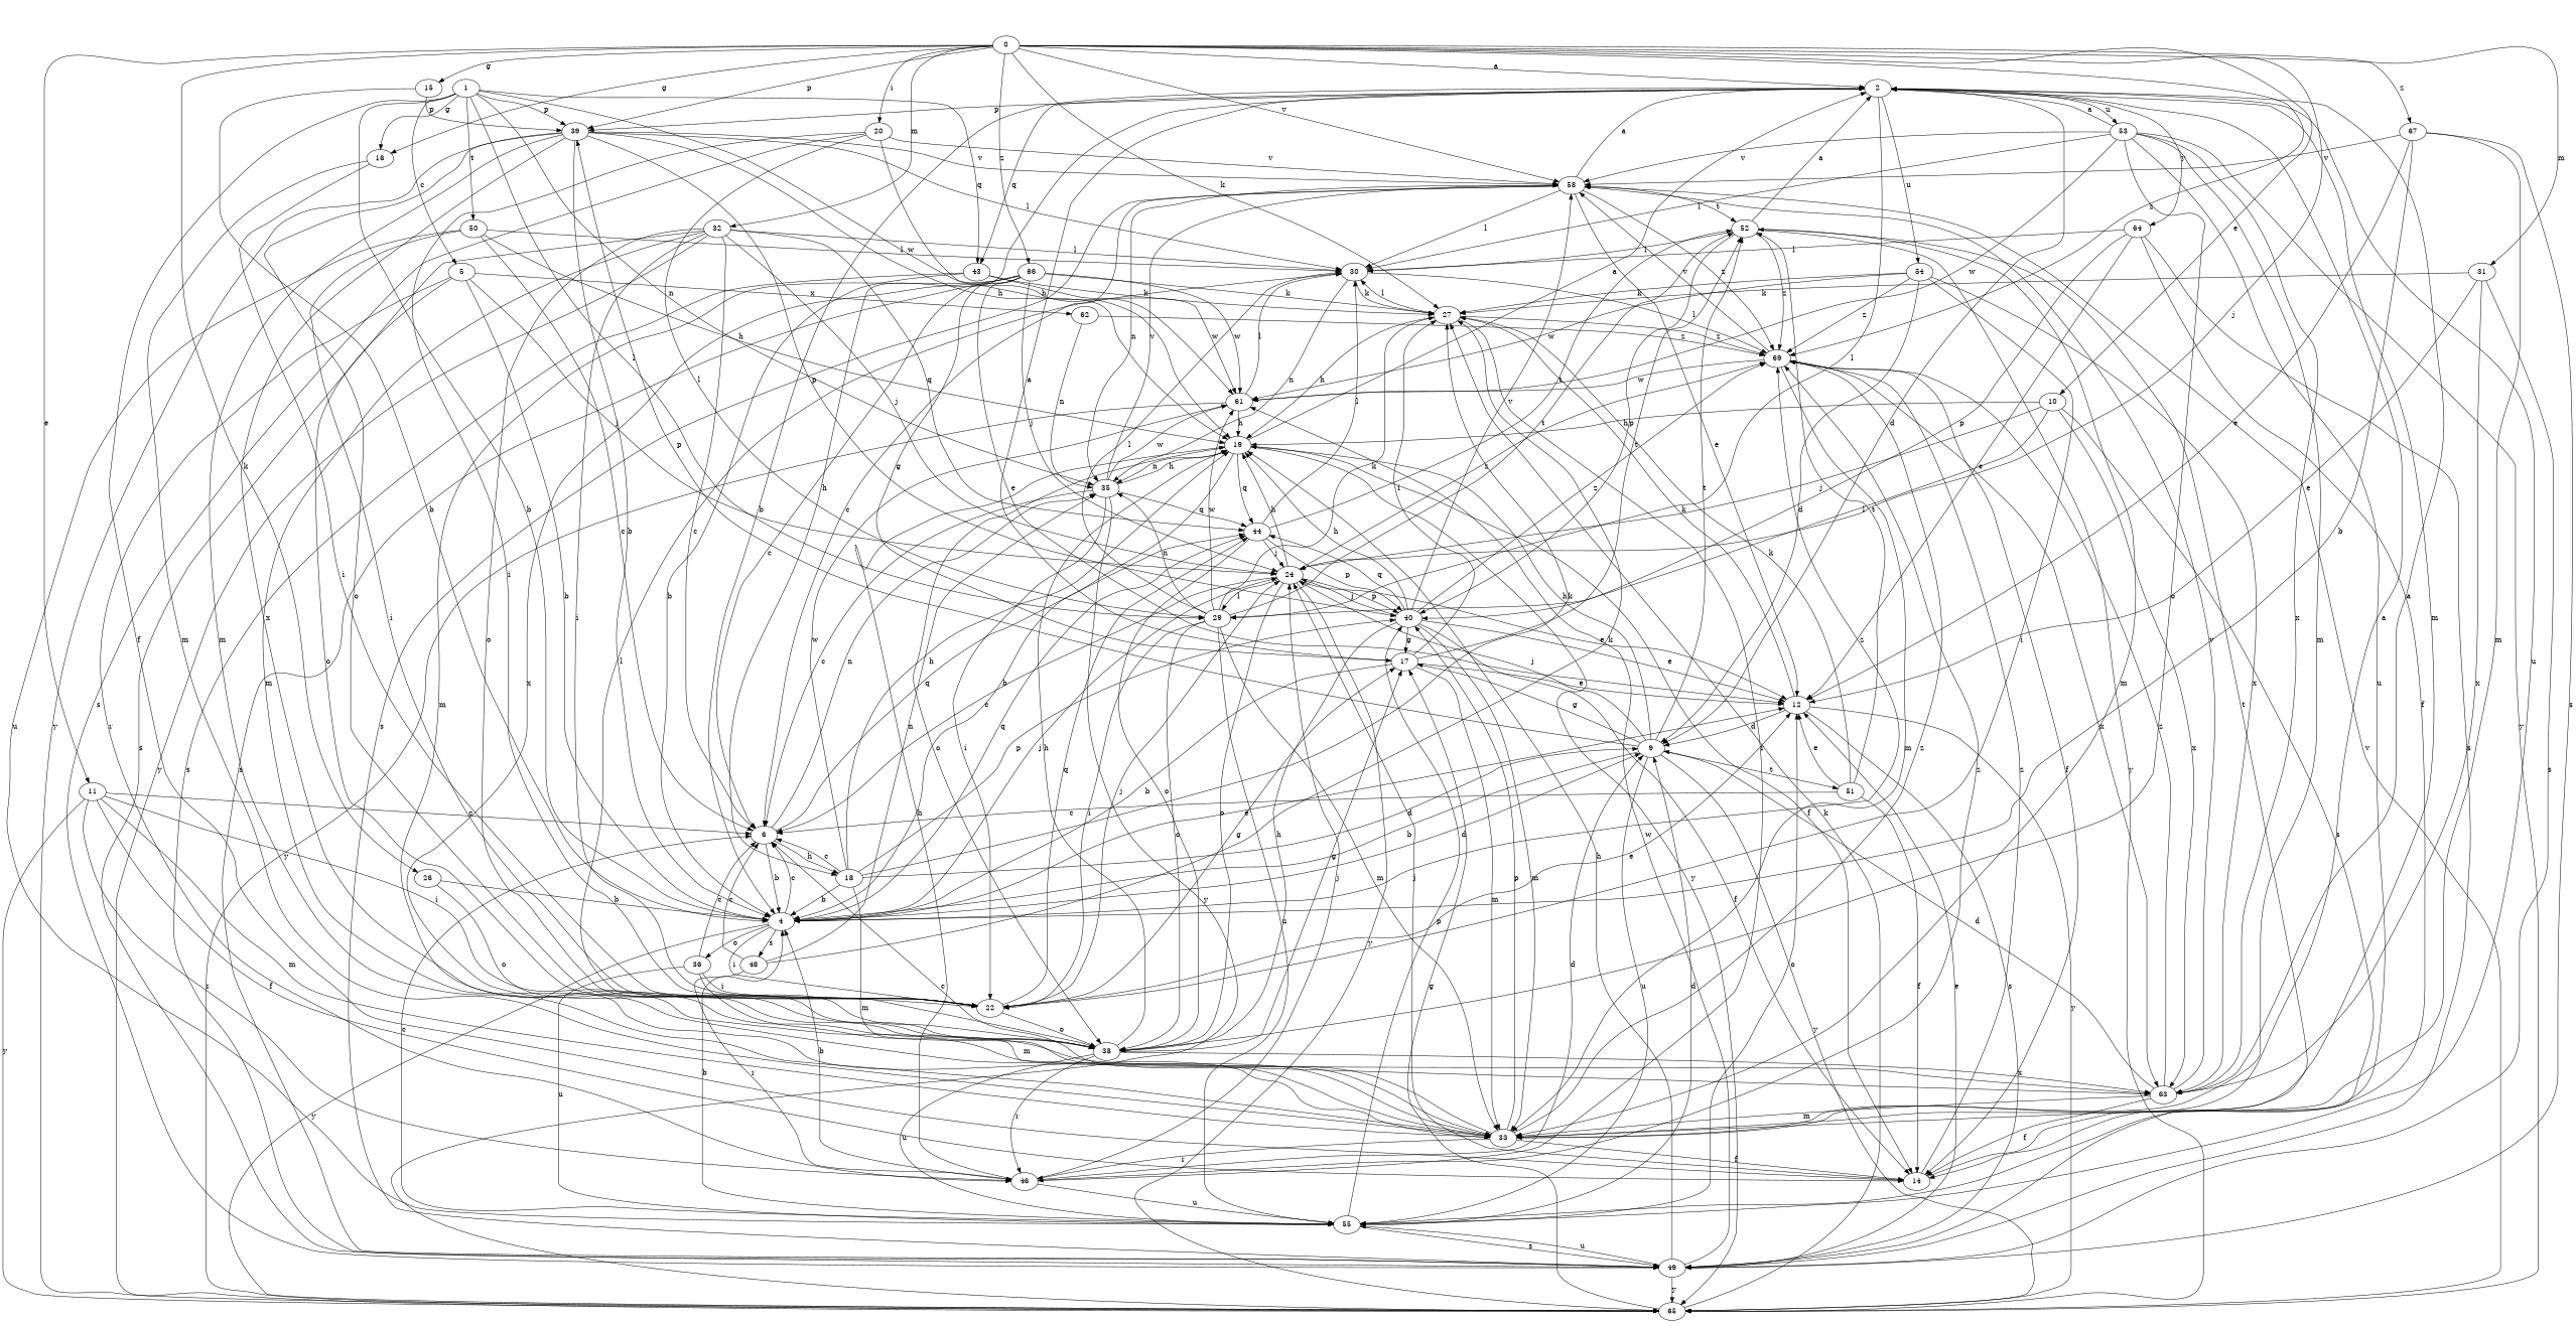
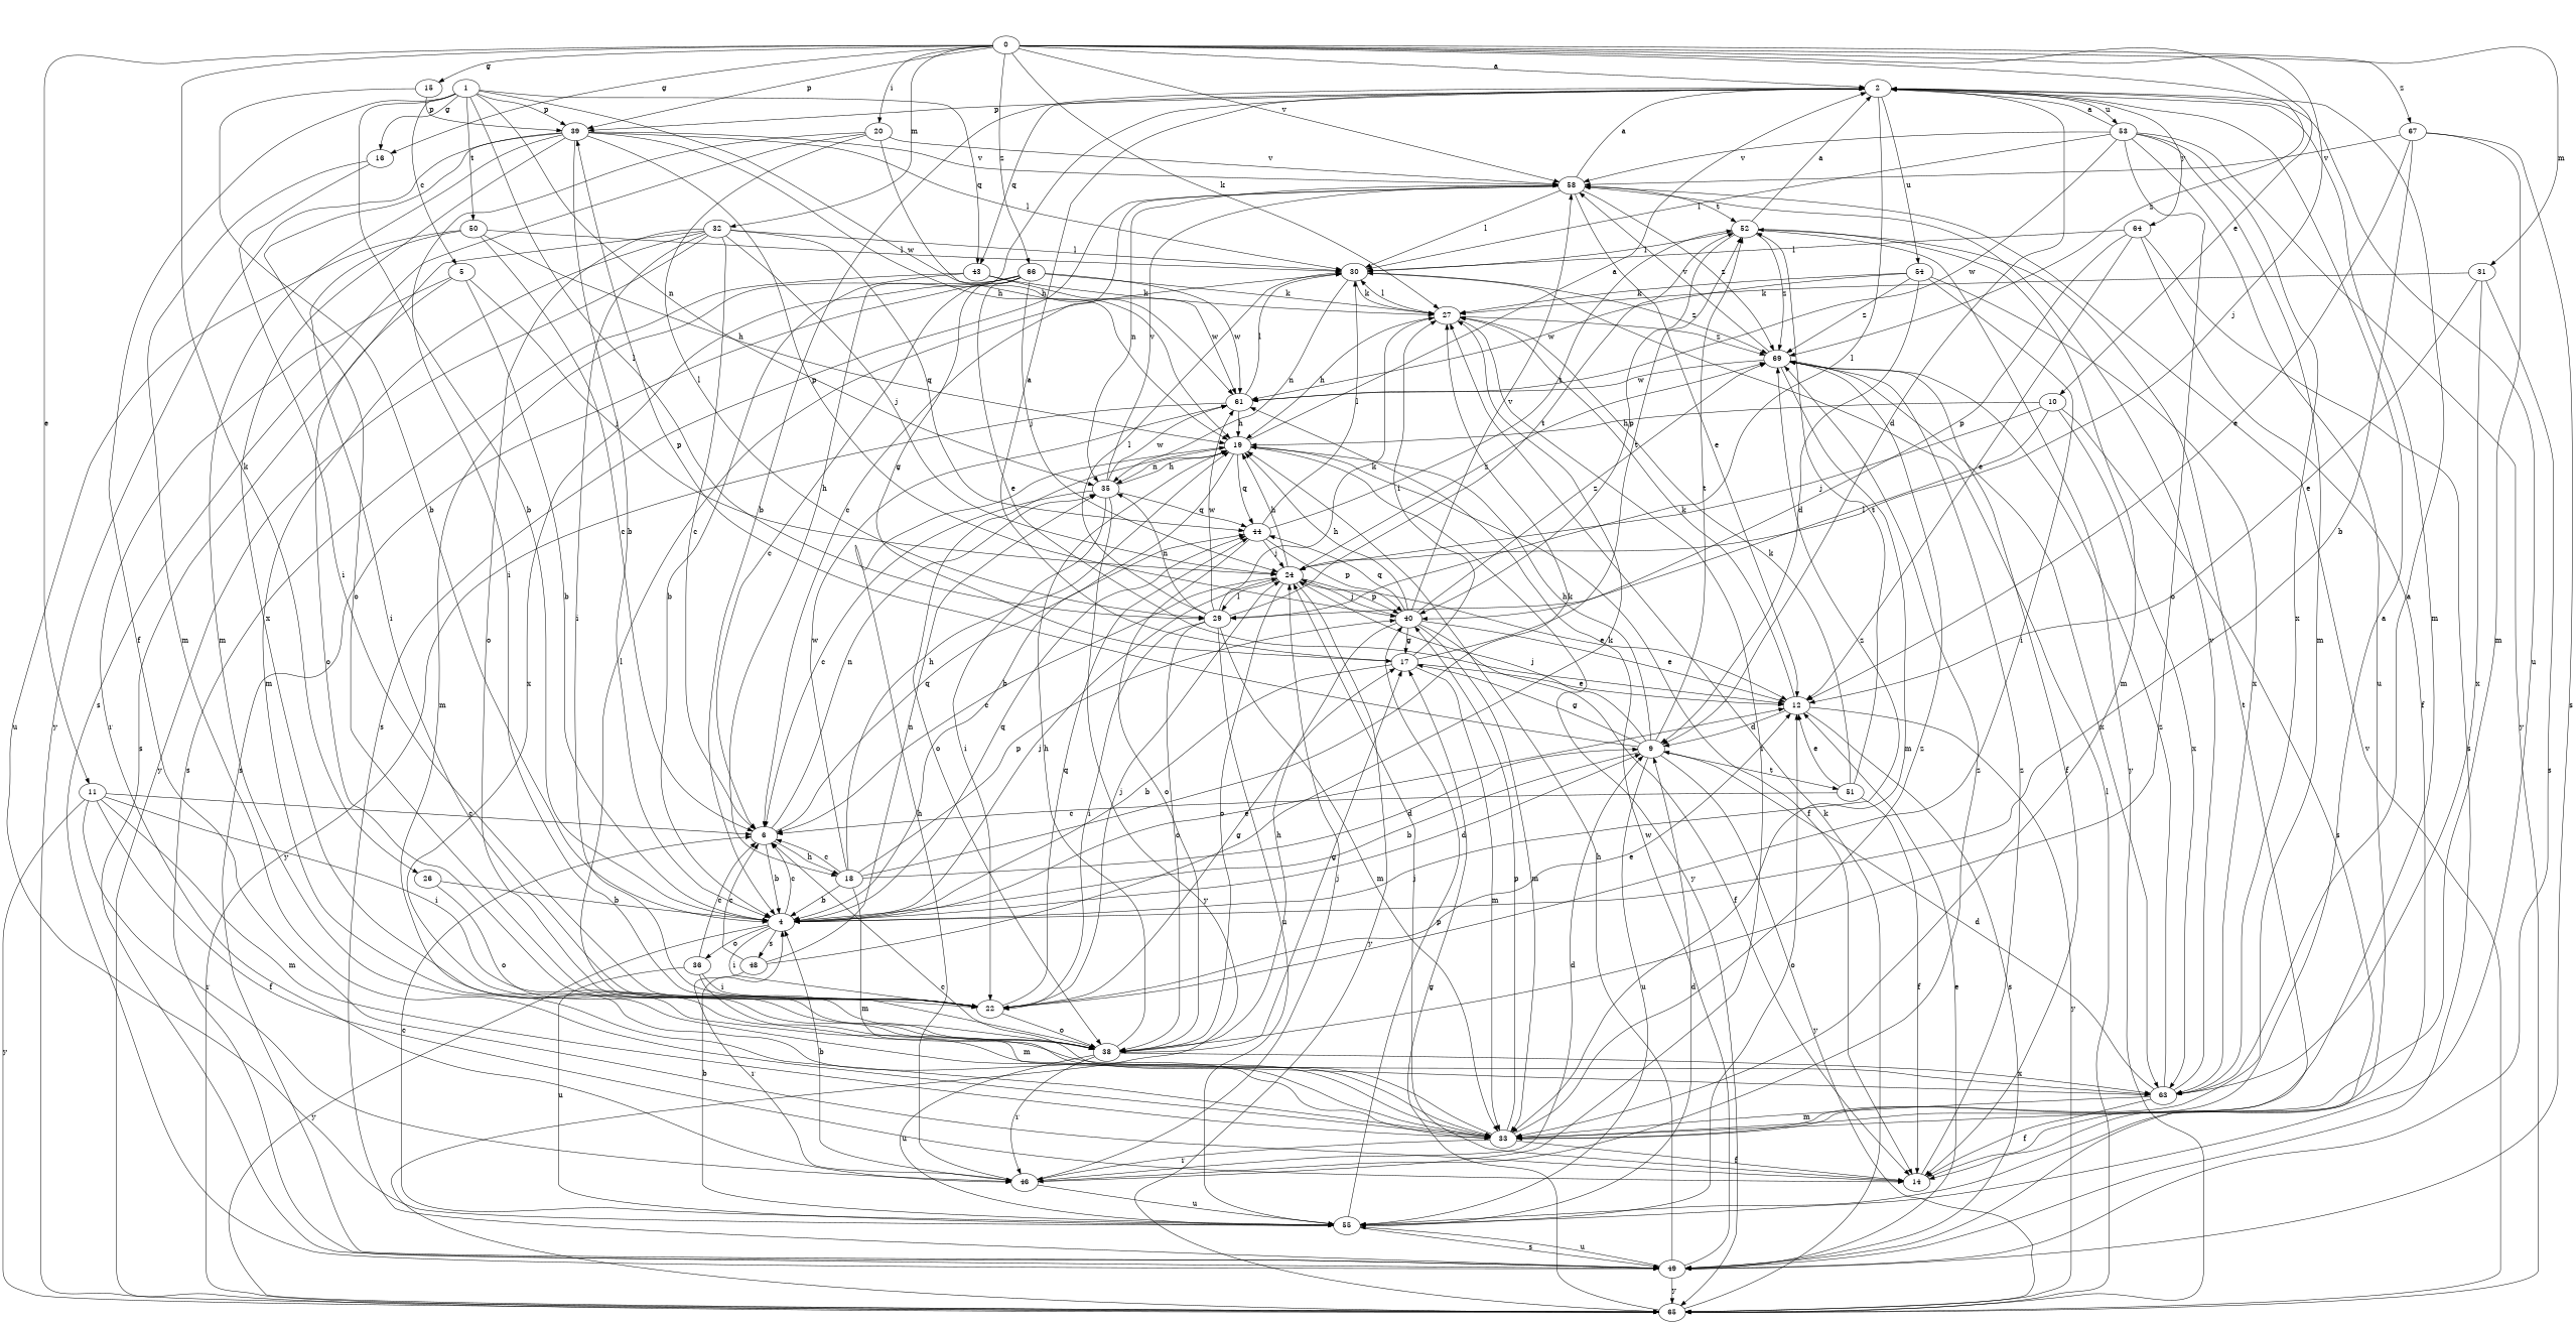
  strict digraph {
    0
    2
    10
    11
    15
    16
    20
    24
    26
    27
    31
    32
    39
    58
    66
    67
    69
    4
    29
    43
    9
    18
    33
    53
    54
    55
    64
    19
    49
    63
    14
    6
    22
    65
    46
    12
    38
    40
    30
    44
    35
    52
    61
    17
    1
    5
    50
    36
    48
-   62
    51
    0 -> 2 [label=a]
    0 -> 10 [label=e]
    0 -> 11 [label=e]
    0 -> 15 [label=g]
    0 -> 16 [label=g]
    0 -> 20 [label=i]
    0 -> 24 [label=j]
    0 -> 26 [label=k]
    0 -> 27 [label=k]
    0 -> 31 [label=m]
    0 -> 32 [label=m]
    0 -> 39 [label=p]
    0 -> 58 [label=v]
    0 -> 66 [label=z]
    0 -> 67 [label=z]
    0 -> 69 [label=z]
    2 -> 39 [label=p]
    2 -> 4 [label=b]
    2 -> 29 [label=l]
    2 -> 43 [label=q]
    2 -> 9 [label=d]
    2 -> 18 [label=h]
    2 -> 33 [label=m]
    2 -> 53 [label=u]
    2 -> 54 [label=u]
    2 -> 55 [label=u]
    2 -> 64 [label=y]
    10 -> 24 [label=j]
    10 -> 29 [label=l]
    10 -> 19 [label=h]
    10 -> 49 [label=s]
    10 -> 63 [label=x]
    11 -> 33 [label=m]
    11 -> 14 [label=f]
    11 -> 6 [label=c]
    11 -> 22 [label=i]
    11 -> 65 [label=y]
    11 -> 46 [label=r]
    15 -> 39 [label=p]
    15 -> 4 [label=b]
    16 -> 33 [label=m]
    16 -> 22 [label=i]
    20 -> 58 [label=v]
    20 -> 29 [label=l]
    20 -> 19 [label=h]
    20 -> 49 [label=s]
    20 -> 22 [label=i]
    24 -> 69 [label=z]
    24 -> 29 [label=l]
    24 -> 19 [label=h]
    24 -> 6 [label=c]
    24 -> 65 [label=y]
    24 -> 12 [label=e]
    24 -> 38 [label=o]
    24 -> 40 [label=p]
    26 -> 4 [label=b]
    26 -> 38 [label=o]
    27 -> 69 [label=z]
    27 -> 19 [label=h]
    27 -> 46 [label=r]
    27 -> 30 [label=l]
    31 -> 27 [label=k]
    31 -> 49 [label=s]
    31 -> 63 [label=x]
    31 -> 12 [label=e]
    32 -> 24 [label=j]
    32 -> 33 [label=m]
    32 -> 49 [label=s]
    32 -> 6 [label=c]
    32 -> 22 [label=i]
    32 -> 65 [label=y]
    32 -> 38 [label=o]
    32 -> 30 [label=l]
    32 -> 44 [label=q]
    39 -> 58 [label=v]
    39 -> 4 [label=b]
    39 -> 33 [label=m]
    39 -> 19 [label=h]
    39 -> 63 [label=x]
    39 -> 65 [label=y]
    39 -> 38 [label=o]
    39 -> 40 [label=p]
    39 -> 30 [label=l]
    58 -> 2 [label=a]
    58 -> 69 [label=z]
    58 -> 49 [label=s]
    58 -> 6 [label=c]
    58 -> 12 [label=e]
    58 -> 30 [label=l]
    58 -> 35 [label=n]
    58 -> 52 [label=t]
    66 -> 24 [label=j]
    66 -> 27 [label=k]
    66 -> 33 [label=m]
    66 -> 49 [label=s]
    66 -> 63 [label=x]
    66 -> 6 [label=c]
    66 -> 12 [label=e]
    66 -> 61 [label=w]
    66 -> 17 [label=g]
    67 -> 58 [label=v]
    67 -> 4 [label=b]
    67 -> 33 [label=m]
    67 -> 49 [label=s]
    67 -> 12 [label=e]
    69 -> 58 [label=v]
    69 -> 33 [label=m]
    69 -> 63 [label=x]
    69 -> 14 [label=f]
    69 -> 61 [label=w]
    4 -> 24 [label=j]
    4 -> 69 [label=z]
    4 -> 9 [label=d]
    4 -> 6 [label=c]
    4 -> 22 [label=i]
    4 -> 65 [label=y]
    4 -> 12 [label=e]
    4 -> 44 [label=q]
    4 -> 36 [label=o]
    4 -> 48 [label=s]
    29 -> 27 [label=k]
    29 -> 33 [label=m]
    29 -> 55 [label=u]
    29 -> 22 [label=i]
    29 -> 38 [label=o]
    29 -> 30 [label=l]
    29 -> 35 [label=n]
    29 -> 52 [label=t]
    29 -> 61 [label=w]
    43 -> 27 [label=k]
    43 -> 4 [label=b]
    43 -> 49 [label=s]
    43 -> 61 [label=w]
    9 -> 24 [label=j]
    9 -> 39 [label=p]
    9 -> 4 [label=b]
    9 -> 55 [label=u]
    9 -> 19 [label=h]
    9 -> 65 [label=y]
    9 -> 52 [label=t]
    9 -> 17 [label=g]
    9 -> 51 [label=t]
    18 -> 27 [label=k]
    18 -> 4 [label=b]
    18 -> 9 [label=d]
    18 -> 33 [label=m]
    18 -> 19 [label=h]
    18 -> 6 [label=c]
    18 -> 40 [label=p]
    18 -> 61 [label=w]
    33 -> 2 [label=a]
    33 -> 69 [label=z]
    33 -> 14 [label=f]
    33 -> 6 [label=c]
    33 -> 46 [label=r]
    33 -> 40 [label=p]
    53 -> 2 [label=a]
    53 -> 58 [label=v]
    53 -> 33 [label=m]
    53 -> 55 [label=u]
    53 -> 63 [label=x]
    53 -> 65 [label=y]
    53 -> 38 [label=o]
    53 -> 30 [label=l]
    53 -> 61 [label=w]
    54 -> 27 [label=k]
    54 -> 69 [label=z]
    54 -> 9 [label=d]
    54 -> 63 [label=x]
    54 -> 22 [label=i]
    54 -> 61 [label=w]
    55 -> 4 [label=b]
    55 -> 9 [label=d]
    55 -> 49 [label=s]
    55 -> 6 [label=c]
    55 -> 12 [label=o]
    55 -> 40 [label=p]
    64 -> 49 [label=s]
    64 -> 14 [label=f]
    64 -> 12 [label=e]
    64 -> 40 [label=p]
    64 -> 30 [label=l]
    19 -> 2 [label=a]
    19 -> 4 [label=b]
    19 -> 14 [label=f]
    19 -> 65 [label=y]
    19 -> 38 [label=o]
    19 -> 44 [label=q]
    19 -> 35 [label=n]
    49 -> 55 [label=u]
    49 -> 19 [label=h]
    49 -> 65 [label=y]
    49 -> 12 [label=e]
    49 -> 61 [label=w]
    63 -> 2 [label=a]
    63 -> 58 [label=v]
    63 -> 69 [label=z]
    63 -> 9 [label=d]
    63 -> 33 [label=m]
    63 -> 14 [label=f]
    14 -> 24 [label=j]
    14 -> 69 [label=z]
    14 -> 52 [label=t]
    6 -> 4 [label=b]
    6 -> 18 [label=h]
    6 -> 44 [label=q]
    6 -> 35 [label=n]
    22 -> 24 [label=j]
    22 -> 12 [label=e]
    22 -> 38 [label=o]
    22 -> 44 [label=q]
    22 -> 17 [label=g]
    65 -> 27 [label=k]
    65 -> 58 [label=v]
+   65 -> 30 [label=l]
    65 -> 17 [label=g]
    46 -> 24 [label=j]
    46 -> 69 [label=z]
    46 -> 4 [label=b]
    46 -> 9 [label=d]
    46 -> 55 [label=u]
    46 -> 19 [label=h]
    12 -> 27 [label=k]
    12 -> 9 [label=d]
    12 -> 49 [label=s]
    12 -> 65 [label=y]
    38 -> 55 [label=u]
    38 -> 19 [label=h]
    38 -> 63 [label=x]
    38 -> 46 [label=r]
    38 -> 30 [label=l]
    38 -> 17 [label=g]
    40 -> 24 [label=j]
    40 -> 58 [label=v]
    40 -> 69 [label=z]
    40 -> 33 [label=m]
    40 -> 19 [label=h]
    40 -> 14 [label=f]
    40 -> 12 [label=e]
    40 -> 38 [label=h]
    40 -> 44 [label=q]
    40 -> 17 [label=g]
    30 -> 27 [label=k]
-   30 -> 69 [label=l]
+   30 -> 69 [label=z]
    30 -> 35 [label=n]
    44 -> 24 [label=j]
    44 -> 38 [label=o]
    44 -> 40 [label=p]
    44 -> 30 [label=l]
    44 -> 52 [label=t]
    35 -> 58 [label=v]
    35 -> 19 [label=h]
    35 -> 6 [label=c]
    35 -> 22 [label=i]
    35 -> 65 [label=y]
    35 -> 44 [label=q]
    35 -> 61 [label=w]
    52 -> 2 [label=a]
    52 -> 69 [label=z]
    52 -> 33 [label=m]
    52 -> 65 [label=y]
    52 -> 40 [label=p]
    52 -> 30 [label=l]
    61 -> 19 [label=h]
    61 -> 65 [label=y]
    61 -> 30 [label=l]
    17 -> 2 [label=a]
    17 -> 27 [label=i]
    17 -> 4 [label=b]
    17 -> 33 [label=m]
    17 -> 12 [label=e]
    17 -> 52 [label=t]
    1 -> 16 [label=g]
    1 -> 39 [label=p]
    1 -> 4 [label=b]
    1 -> 29 [label=l]
    1 -> 43 [label=q]
    1 -> 14 [label=f]
    1 -> 35 [label=n]
    1 -> 61 [label=w]
    1 -> 5 [label=c]
    1 -> 50 [label=t]
    5 -> 24 [label=j]
    5 -> 4 [label=b]
    5 -> 46 [label=r]
    5 -> 38 [label=o]
-   5 -> 62 [label=x]
    50 -> 55 [label=u]
    50 -> 19 [label=h]
    50 -> 6 [label=c]
    50 -> 22 [label=i]
    50 -> 30 [label=l]
    36 -> 33 [label=m]
    36 -> 55 [label=u]
    36 -> 6 [label=c]
    36 -> 22 [label=i]
    48 -> 27 [label=k]
    48 -> 6 [label=c]
    48 -> 46 [label=r]
    48 -> 35 [label=n]
-   62 -> 69 [label=z]
-   62 -> 35 [label=n]
    51 -> 27 [label=k]
    51 -> 14 [label=f]
    51 -> 6 [label=c]
    51 -> 12 [label=e]
    51 -> 52 [label=t]
  }
